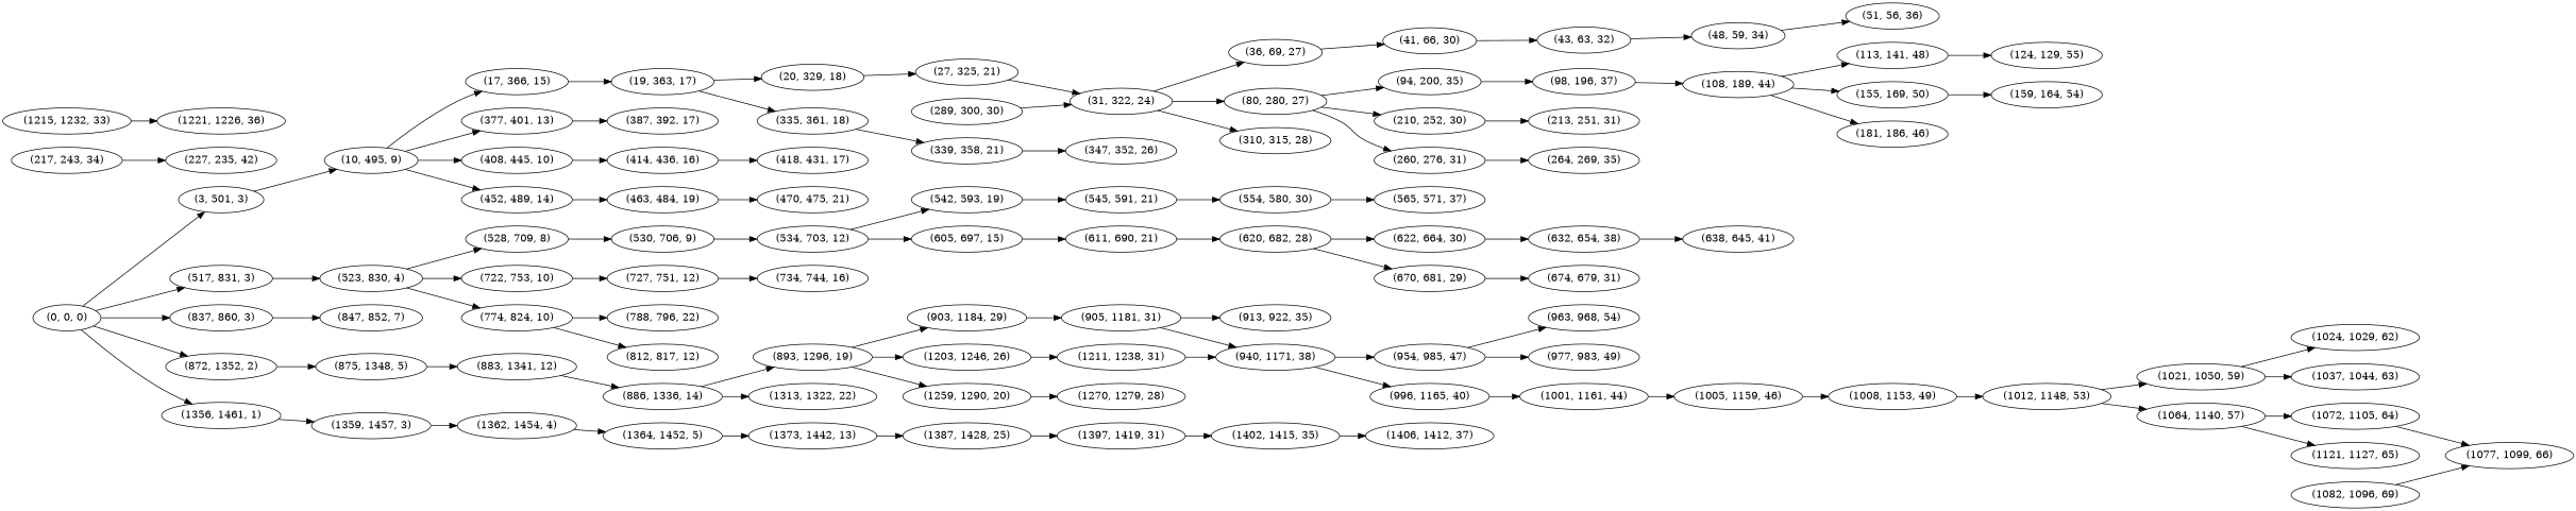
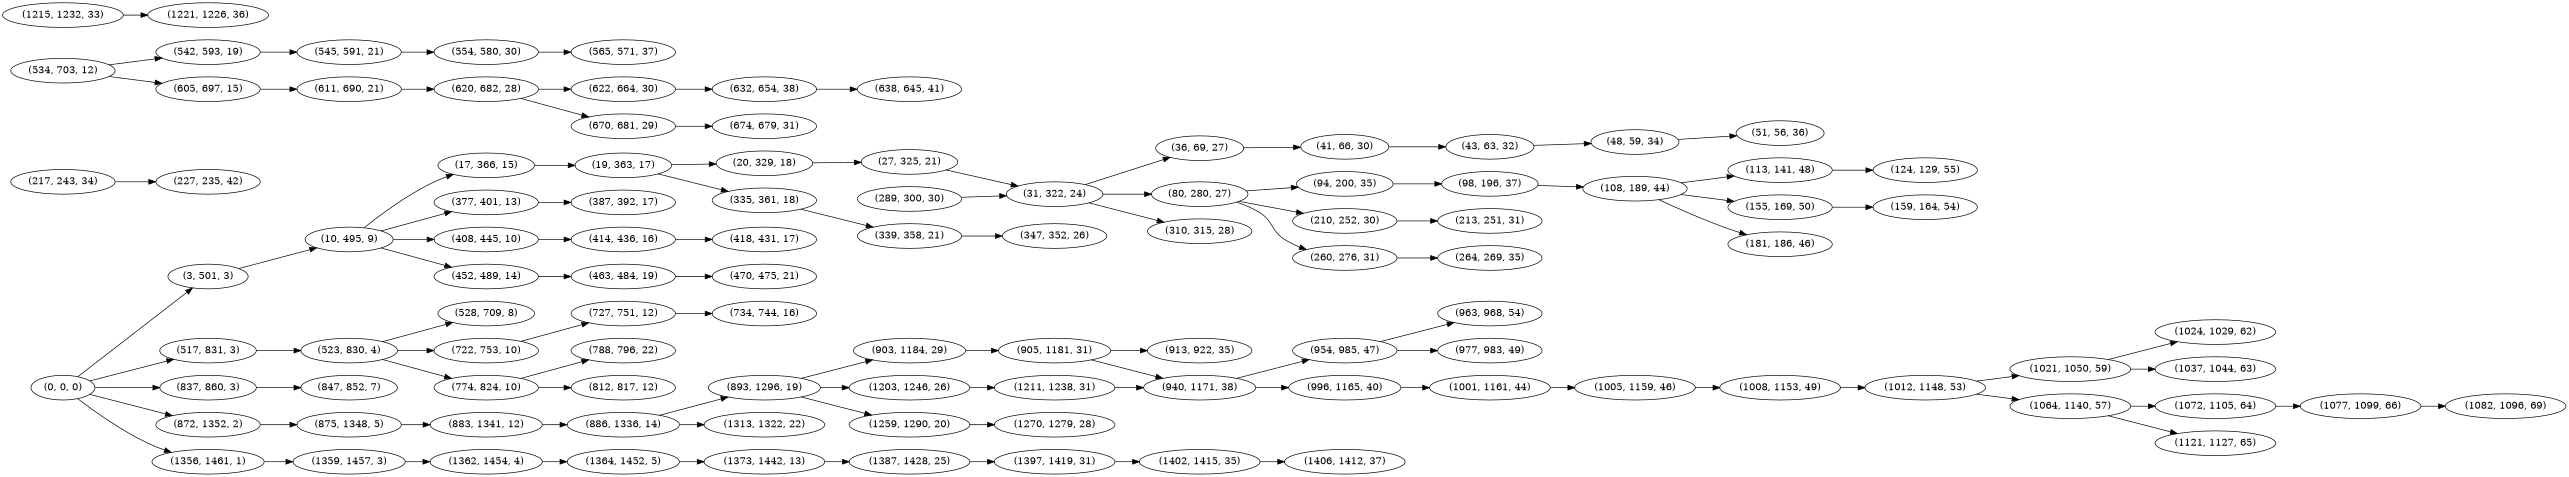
  digraph {
    rankdir=LR
    "(0, 0, 0)"
    "(3, 501, 3)"
    "(517, 831, 3)"
    "(837, 860, 3)"
    "(872, 1352, 2)"
    "(1356, 1461, 1)"
    "(10, 495, 9)"
    "(523, 830, 4)"
    "(847, 852, 7)"
    "(875, 1348, 5)"
    "(1359, 1457, 3)"
    "(17, 366, 15)"
    "(377, 401, 13)"
    "(408, 445, 10)"
    "(452, 489, 14)"
    "(19, 363, 17)"
    "(387, 392, 17)"
    "(414, 436, 16)"
    "(463, 484, 19)"
    "(20, 329, 18)"
    "(335, 361, 18)"
    "(27, 325, 21)"
    "(339, 358, 21)"
    "(31, 322, 24)"
    "(36, 69, 27)"
    "(80, 280, 27)"
    "(310, 315, 28)"
    "(41, 66, 30)"
    "(94, 200, 35)"
    "(210, 252, 30)"
    "(260, 276, 31)"
    "(289, 300, 30)"
    "(43, 63, 32)"
    "(48, 59, 34)"
    "(51, 56, 36)"
    n36 [label="(98, 196, 37)"]
    "(213, 251, 31)"
    "(264, 269, 35)"
    "(108, 189, 44)"
    "(113, 141, 48)"
    "(155, 169, 50)"
    "(181, 186, 46)"
    "(124, 129, 55)"
    "(159, 164, 54)"
    "(217, 243, 34)"
    "(227, 235, 42)"
    "(347, 352, 26)"
    "(418, 431, 17)"
    "(470, 475, 21)"
    "(528, 709, 8)"
    "(722, 753, 10)"
    "(774, 824, 10)"
-   "(530, 706, 9)"
    "(727, 751, 12)"
    "(788, 796, 22)"
    "(812, 817, 12)"
    "(534, 703, 12)"
    "(542, 593, 19)"
    "(605, 697, 15)"
    "(545, 591, 21)"
    "(611, 690, 21)"
    "(554, 580, 30)"
    "(565, 571, 37)"
    "(620, 682, 28)"
    "(622, 664, 30)"
    "(670, 681, 29)"
    "(632, 654, 38)"
    "(674, 679, 31)"
    "(638, 645, 41)"
    "(734, 744, 16)"
    "(883, 1341, 12)"
    "(886, 1336, 14)"
    "(893, 1296, 19)"
    "(1313, 1322, 22)"
    "(903, 1184, 29)"
    "(1203, 1246, 26)"
    "(1259, 1290, 20)"
    "(905, 1181, 31)"
    "(1211, 1238, 31)"
    "(1270, 1279, 28)"
    "(913, 922, 35)"
    "(940, 1171, 38)"
    "(954, 985, 47)"
    "(996, 1165, 40)"
    "(963, 968, 54)"
    "(977, 983, 49)"
    "(1001, 1161, 44)"
    "(1005, 1159, 46)"
    "(1008, 1153, 49)"
    "(1012, 1148, 53)"
    "(1021, 1050, 59)"
    "(1064, 1140, 57)"
    "(1024, 1029, 62)"
    "(1037, 1044, 63)"
    "(1072, 1105, 64)"
    "(1121, 1127, 65)"
    "(1077, 1099, 66)"
    "(1082, 1096, 69)"
    "(1215, 1232, 33)"
    "(1221, 1226, 36)"
    "(1362, 1454, 4)"
    "(1364, 1452, 5)"
    "(1373, 1442, 13)"
    "(1387, 1428, 25)"
    "(1397, 1419, 31)"
    "(1402, 1415, 35)"
    "(1406, 1412, 37)"
    "(0, 0, 0)" -> "(3, 501, 3)"
    "(0, 0, 0)" -> "(517, 831, 3)"
    "(0, 0, 0)" -> "(837, 860, 3)"
    "(0, 0, 0)" -> "(872, 1352, 2)"
    "(0, 0, 0)" -> "(1356, 1461, 1)"
    "(3, 501, 3)" -> "(10, 495, 9)"
    "(517, 831, 3)" -> "(523, 830, 4)"
    "(837, 860, 3)" -> "(847, 852, 7)"
    "(872, 1352, 2)" -> "(875, 1348, 5)"
    "(1356, 1461, 1)" -> "(1359, 1457, 3)"
    "(10, 495, 9)" -> "(17, 366, 15)"
    "(10, 495, 9)" -> "(377, 401, 13)"
    "(10, 495, 9)" -> "(408, 445, 10)"
    "(10, 495, 9)" -> "(452, 489, 14)"
    "(523, 830, 4)" -> "(528, 709, 8)"
    "(523, 830, 4)" -> "(722, 753, 10)"
    "(523, 830, 4)" -> "(774, 824, 10)"
    "(875, 1348, 5)" -> "(883, 1341, 12)"
    "(1359, 1457, 3)" -> "(1362, 1454, 4)"
    "(17, 366, 15)" -> "(19, 363, 17)"
    "(377, 401, 13)" -> "(387, 392, 17)"
    "(408, 445, 10)" -> "(414, 436, 16)"
    "(452, 489, 14)" -> "(463, 484, 19)"
    "(19, 363, 17)" -> "(20, 329, 18)"
    "(19, 363, 17)" -> "(335, 361, 18)"
    "(414, 436, 16)" -> "(418, 431, 17)"
    "(463, 484, 19)" -> "(470, 475, 21)"
    "(20, 329, 18)" -> "(27, 325, 21)"
    "(335, 361, 18)" -> "(339, 358, 21)"
    "(27, 325, 21)" -> "(31, 322, 24)"
    "(339, 358, 21)" -> "(347, 352, 26)"
    "(31, 322, 24)" -> "(36, 69, 27)"
    "(31, 322, 24)" -> "(80, 280, 27)"
    "(31, 322, 24)" -> "(310, 315, 28)"
    "(36, 69, 27)" -> "(41, 66, 30)"
    "(80, 280, 27)" -> "(94, 200, 35)"
    "(80, 280, 27)" -> "(210, 252, 30)"
    "(80, 280, 27)" -> "(260, 276, 31)"
    "(41, 66, 30)" -> "(43, 63, 32)"
    "(94, 200, 35)" -> n36
    "(210, 252, 30)" -> "(213, 251, 31)"
    "(260, 276, 31)" -> "(264, 269, 35)"
    "(289, 300, 30)" -> "(31, 322, 24)"
    "(43, 63, 32)" -> "(48, 59, 34)"
    "(48, 59, 34)" -> "(51, 56, 36)"
    n36 -> "(108, 189, 44)"
    "(108, 189, 44)" -> "(113, 141, 48)"
    "(108, 189, 44)" -> "(155, 169, 50)"
    "(108, 189, 44)" -> "(181, 186, 46)"
    "(113, 141, 48)" -> "(124, 129, 55)"
    "(155, 169, 50)" -> "(159, 164, 54)"
    "(217, 243, 34)" -> "(227, 235, 42)"
-   "(528, 709, 8)" -> "(530, 706, 9)"
    "(722, 753, 10)" -> "(727, 751, 12)"
    "(774, 824, 10)" -> "(788, 796, 22)"
    "(774, 824, 10)" -> "(812, 817, 12)"
-   "(530, 706, 9)" -> "(534, 703, 12)"
    "(727, 751, 12)" -> "(734, 744, 16)"
    "(534, 703, 12)" -> "(542, 593, 19)"
    "(534, 703, 12)" -> "(605, 697, 15)"
    "(542, 593, 19)" -> "(545, 591, 21)"
    "(605, 697, 15)" -> "(611, 690, 21)"
    "(545, 591, 21)" -> "(554, 580, 30)"
    "(611, 690, 21)" -> "(620, 682, 28)"
    "(554, 580, 30)" -> "(565, 571, 37)"
    "(620, 682, 28)" -> "(622, 664, 30)"
    "(620, 682, 28)" -> "(670, 681, 29)"
    "(622, 664, 30)" -> "(632, 654, 38)"
    "(670, 681, 29)" -> "(674, 679, 31)"
    "(632, 654, 38)" -> "(638, 645, 41)"
    "(883, 1341, 12)" -> "(886, 1336, 14)"
    "(886, 1336, 14)" -> "(893, 1296, 19)"
    "(886, 1336, 14)" -> "(1313, 1322, 22)"
    "(893, 1296, 19)" -> "(903, 1184, 29)"
    "(893, 1296, 19)" -> "(1203, 1246, 26)"
    "(893, 1296, 19)" -> "(1259, 1290, 20)"
    "(903, 1184, 29)" -> "(905, 1181, 31)"
    "(1203, 1246, 26)" -> "(1211, 1238, 31)"
    "(1259, 1290, 20)" -> "(1270, 1279, 28)"
    "(905, 1181, 31)" -> "(913, 922, 35)"
    "(905, 1181, 31)" -> "(940, 1171, 38)"
    "(1211, 1238, 31)" -> "(940, 1171, 38)"
    "(940, 1171, 38)" -> "(954, 985, 47)"
    "(940, 1171, 38)" -> "(996, 1165, 40)"
    "(954, 985, 47)" -> "(963, 968, 54)"
    "(954, 985, 47)" -> "(977, 983, 49)"
    "(996, 1165, 40)" -> "(1001, 1161, 44)"
    "(1001, 1161, 44)" -> "(1005, 1159, 46)"
    "(1005, 1159, 46)" -> "(1008, 1153, 49)"
    "(1008, 1153, 49)" -> "(1012, 1148, 53)"
    "(1012, 1148, 53)" -> "(1021, 1050, 59)"
    "(1012, 1148, 53)" -> "(1064, 1140, 57)"
    "(1021, 1050, 59)" -> "(1024, 1029, 62)"
    "(1021, 1050, 59)" -> "(1037, 1044, 63)"
    "(1064, 1140, 57)" -> "(1072, 1105, 64)"
    "(1064, 1140, 57)" -> "(1121, 1127, 65)"
    "(1072, 1105, 64)" -> "(1077, 1099, 66)"
-   "(1082, 1096, 69)" -> "(1077, 1099, 66)"
+   "(1077, 1099, 66)" -> "(1082, 1096, 69)"
    "(1215, 1232, 33)" -> "(1221, 1226, 36)"
    "(1362, 1454, 4)" -> "(1364, 1452, 5)"
    "(1364, 1452, 5)" -> "(1373, 1442, 13)"
    "(1373, 1442, 13)" -> "(1387, 1428, 25)"
    "(1387, 1428, 25)" -> "(1397, 1419, 31)"
    "(1397, 1419, 31)" -> "(1402, 1415, 35)"
    "(1402, 1415, 35)" -> "(1406, 1412, 37)"
  }
